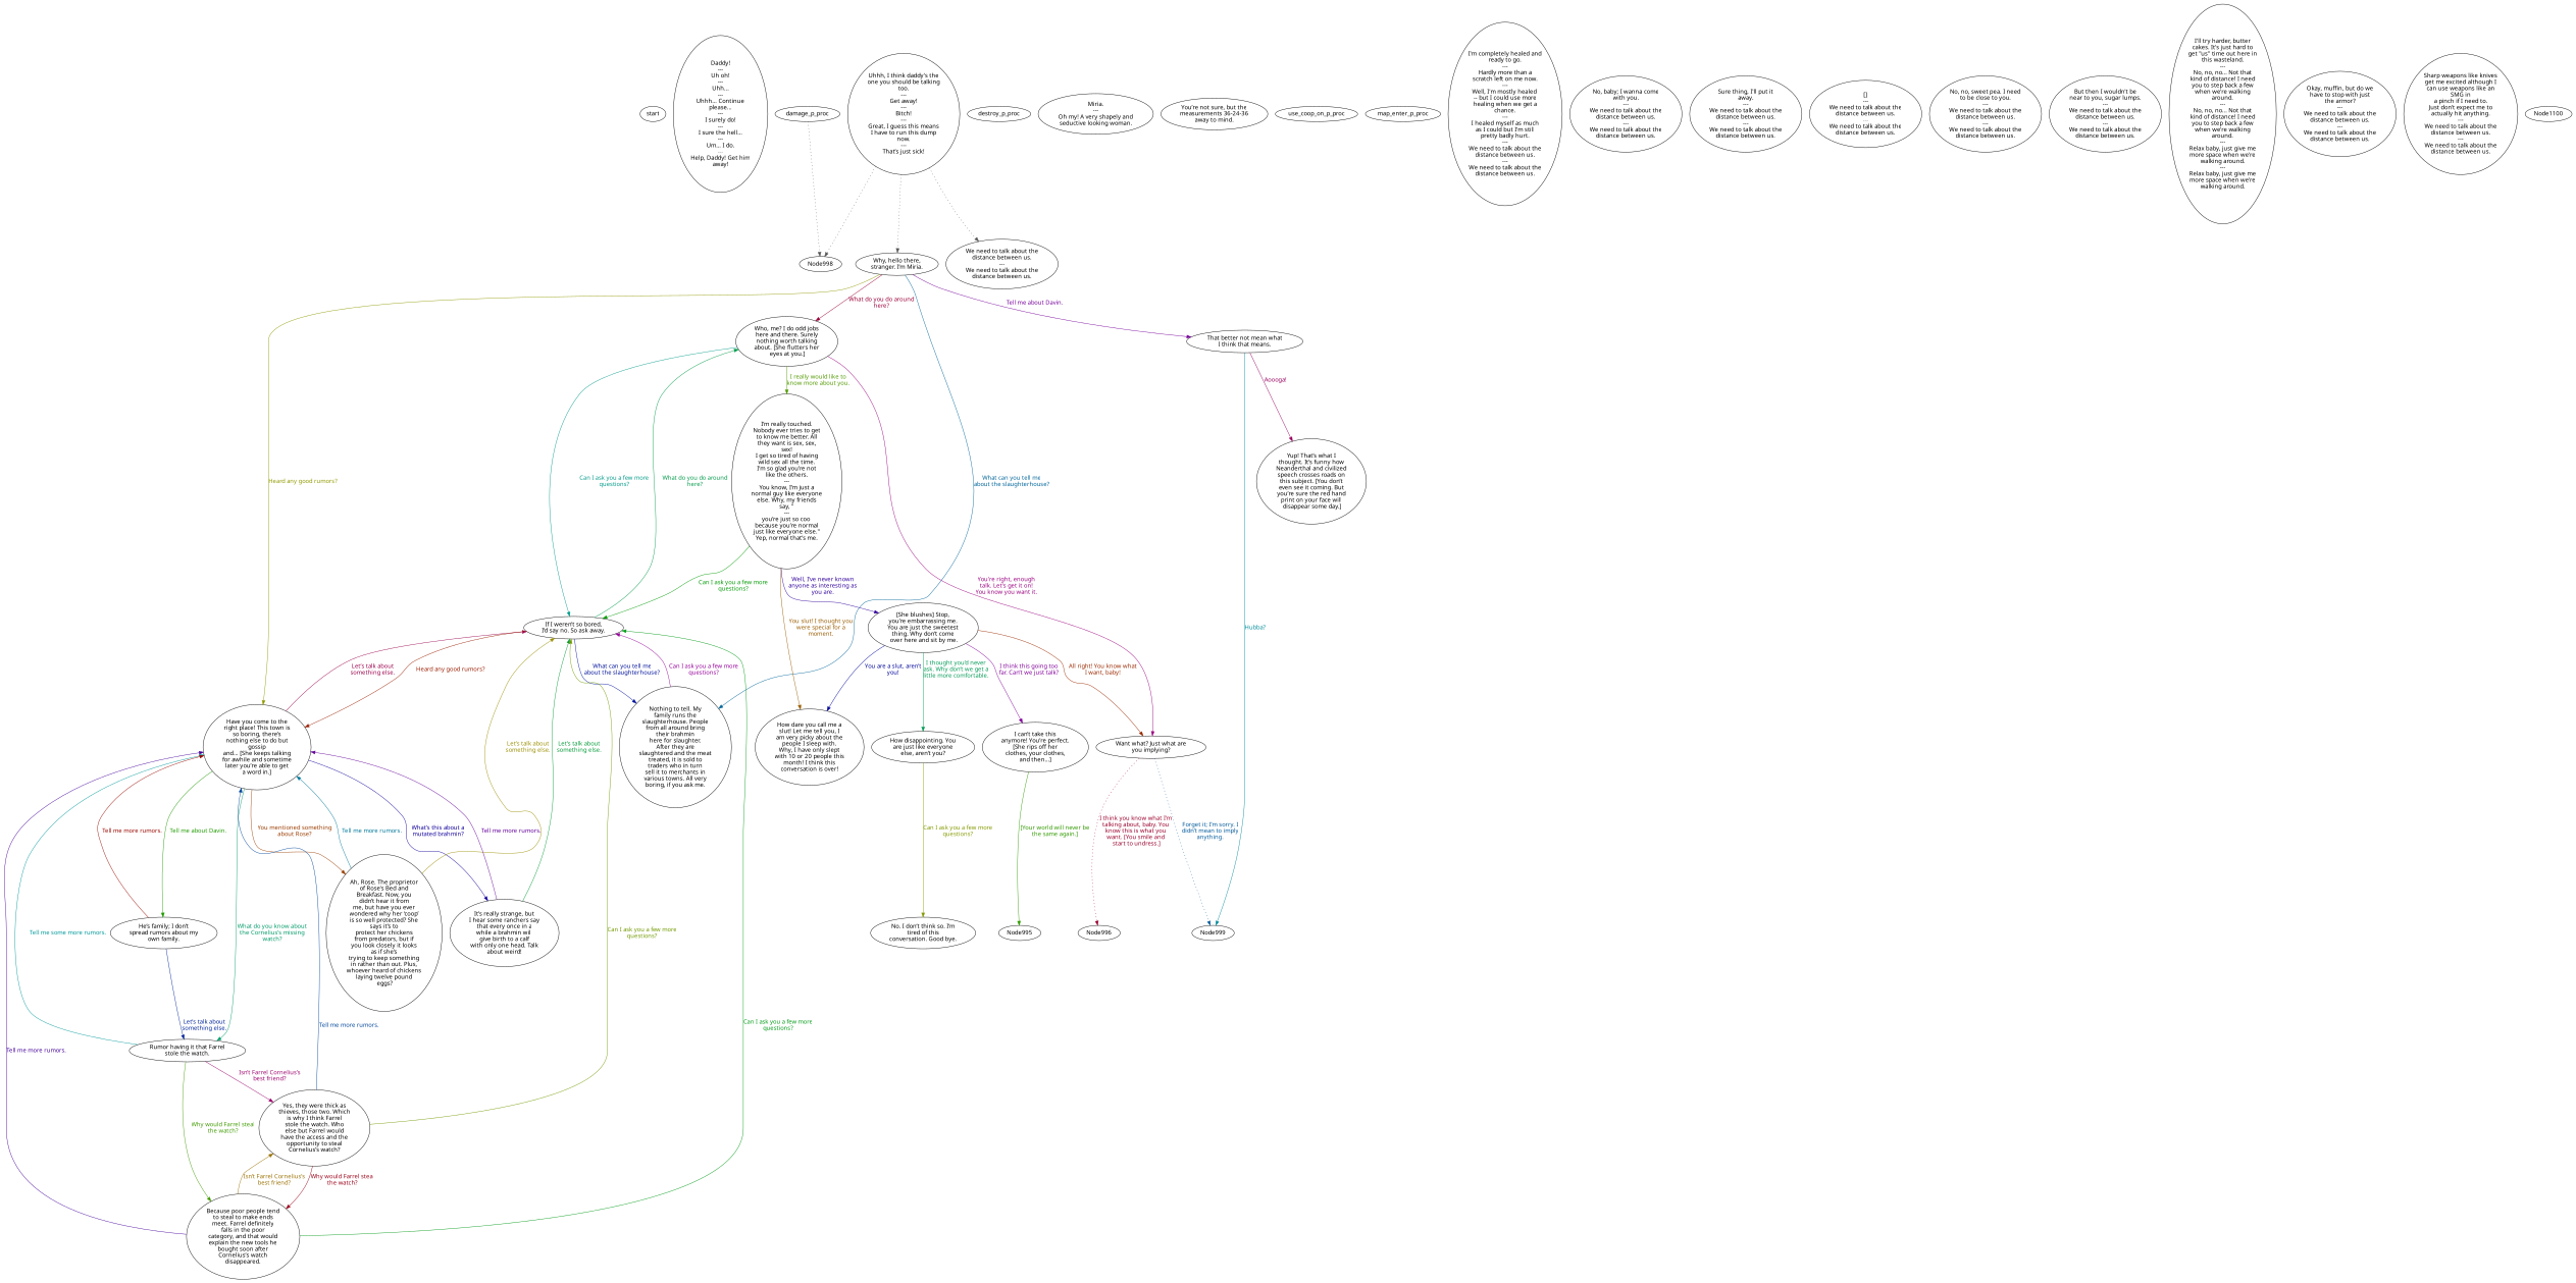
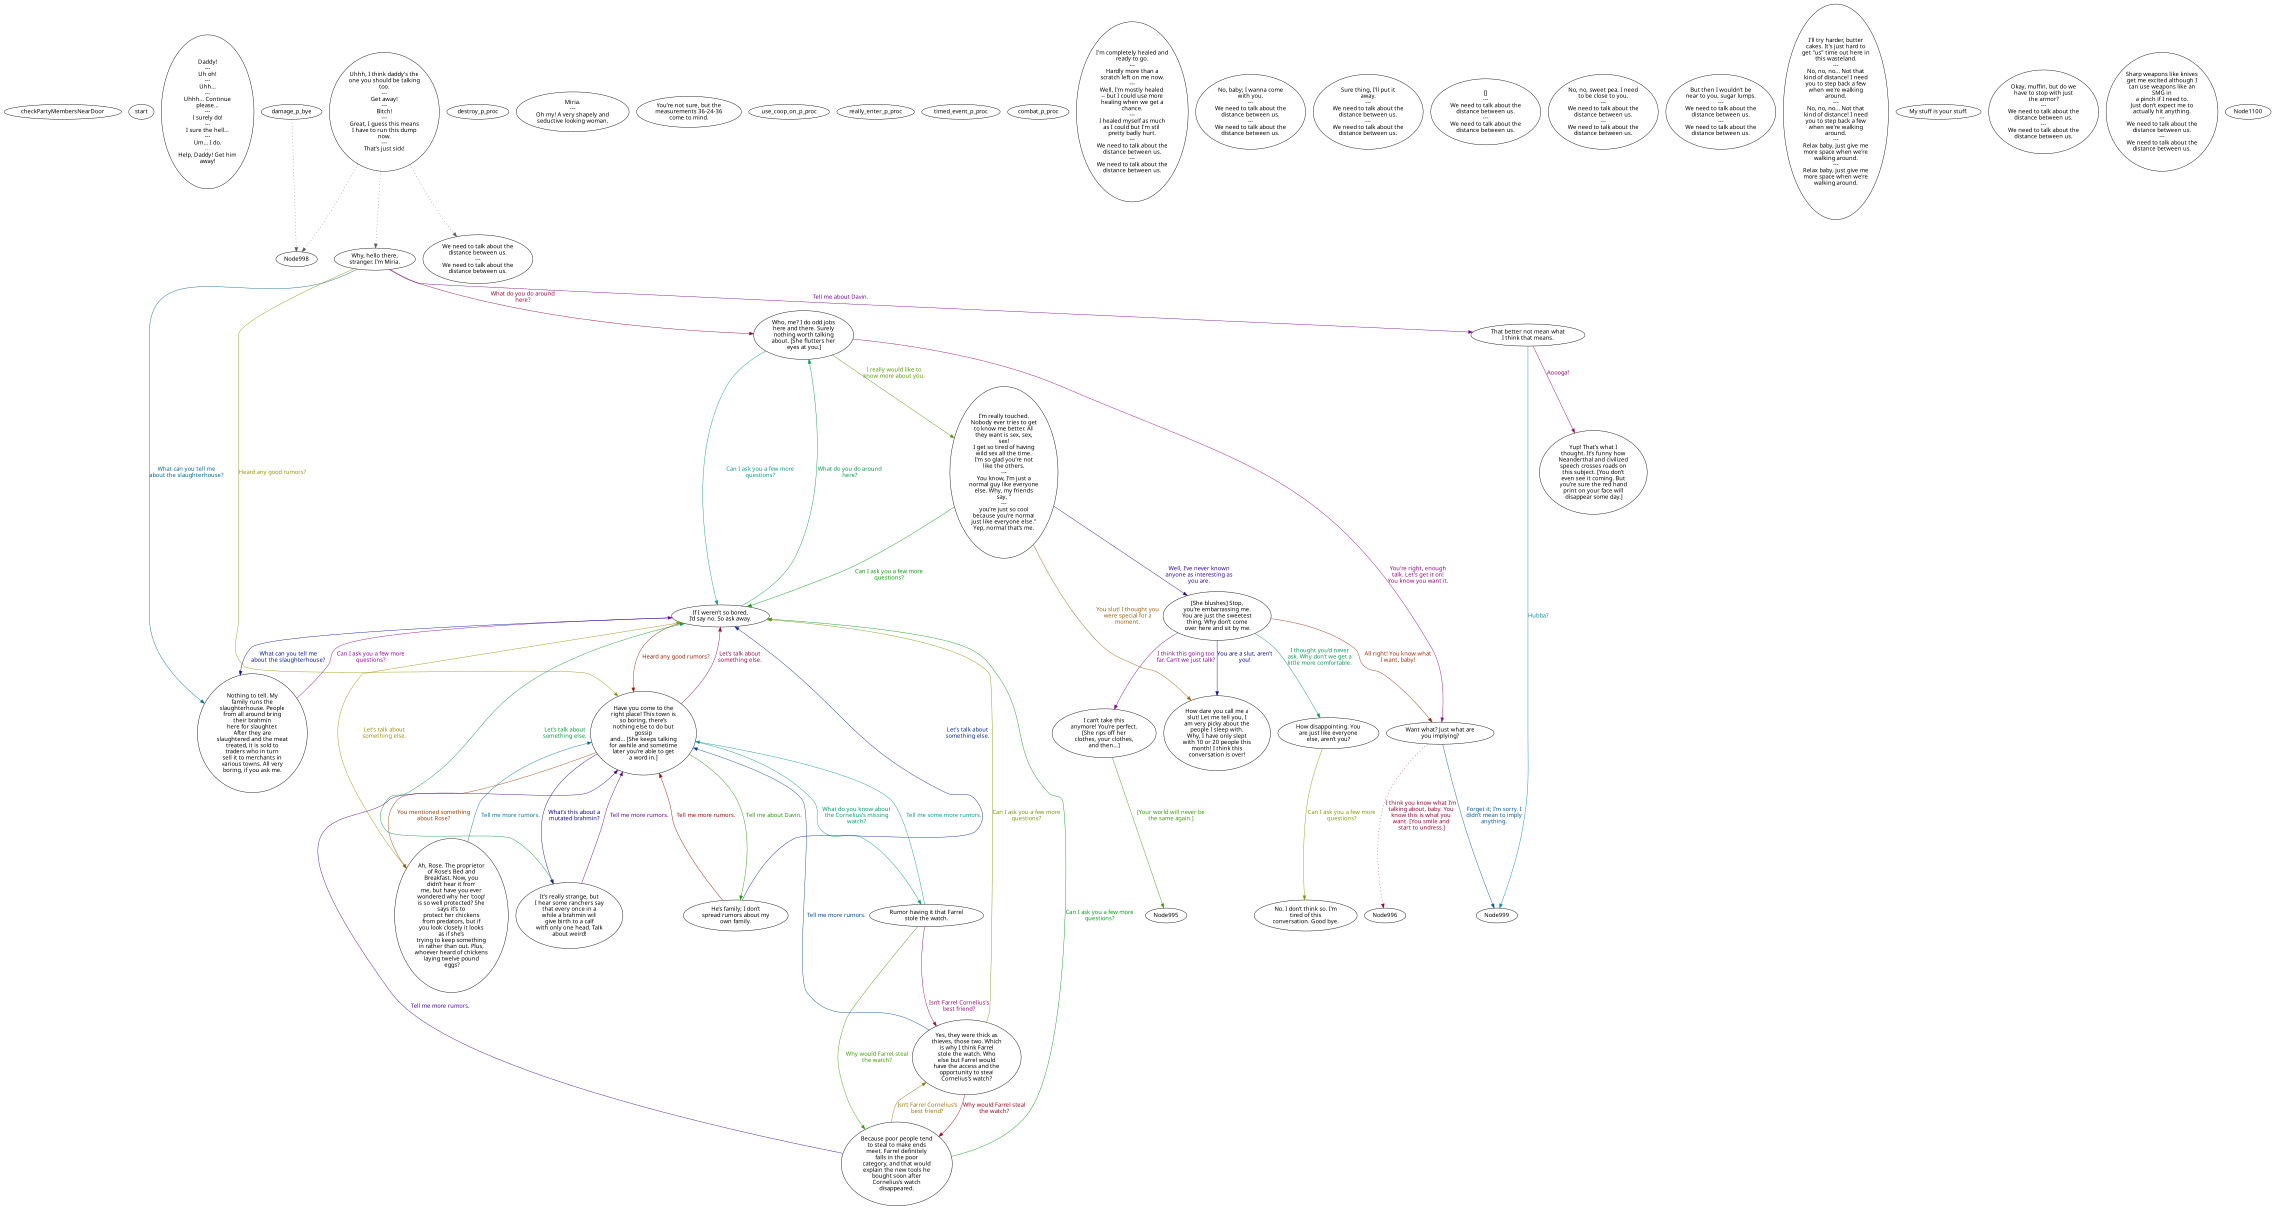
  digraph {
    fontname="Noto Sans"
    node [color="#000000" fillcolor="#FFFFFF" fontname="Noto Sans" style=filled]
    edge [color="#555555" fontname="Noto Sans"]
+   checkPartyMembersNearDoor
    start
    n3 [label="Daddy!\n---\nUh oh!\n---\nUhh...\n---\nUhhh... Continue\nplease...\n---\nI surely do!\n---\nI sure the hell…\n---\nUm… I do.\n---\nHelp, Daddy! Get him\naway!"]
    n4 [label="Uhhh, I think daddy's the\none you should be talking\ntoo.\n---\nGet away!\n---\nBitch!\n---\nGreat, I guess this means\nI have to run this dump\nnow.\n---\nThat’s just sick!"]
    Node998
    n6 [label="We need to talk about the\ndistance between us.\n---\nWe need to talk about the\ndistance between us."]
    n7 [label="Why, hello there,\nstranger. I’m Miria."]
    n8 [label="Who, me? I do odd jobs\nhere and there. Surely\nnothing worth talking\nabout. [She flutters her\n eyes at you.]"]
    n9 [label="Nothing to tell. My\nfamily runs the\nslaughterhouse. People\nfrom all around bring\ntheir brahmin\nhere for slaughter.\nAfter they are\nslaughtered and the meat\ntreated, it is sold to\ntraders who in turn\nsell it to merchants in\nvarious towns. All very\nboring, if you ask me."]
    n10 [label="Have you come to the\nright place! This town is\nso boring, there’s\nnothing else to do but\ngossip\nand… [She keeps talking\nfor awhile and sometime\nlater you’re able to get\na word in.]"]
    n11 [label="That better not mean what\nI think that means."]
    n12 [label="If I weren’t so bored,\nI’d say no. So ask away."]
    n13 [label="I’m really touched.\nNobody ever tries to get\nto know me better. All\nthey want is sex, sex,\nsex!\nI get so tired of having\nwild sex all the time.\nI’m so glad you’re not\nlike the others.\n---\nYou know, I’m just a\nnormal guy like everyone\nelse. Why, my friends\nsay, \"\n---\nyou’re just so cool\nbecause you’re normal\njust like everyone else.\"\nYep, normal that’s me."]
    n14 [label="Want what? Just what are\nyou implying?"]
    n15 [label="Rumor having it that Farrel\nstole the watch."]
    n16 [label="Ah, Rose. The proprietor\nof Rose's Bed and\nBreakfast. Now, you\ndidn’t hear it from\nme, but have you ever\nwondered why her ‘coop’\nis so well protected? She\nsays it’s to\nprotect her chickens\nfrom predators, but if\nyou look closely it looks\nas if she’s\ntrying to keep something\nin rather than out. Plus,\nwhoever heard of chickens\nlaying twelve pound\n eggs?"]
    n17 [label="It’s really strange, but\nI hear some ranchers say\nthat every once in a\nwhile a brahmin will\ngive birth to a calf\nwith only one head. Talk\nabout weird!"]
    n18 [label="He’s family; I don’t\nspread rumors about my\nown family."]
    Node999
    n20 [label="Yup! That’s what I\nthought. It’s funny how\nNeanderthal and civilized\nspeech crosses roads on\nthis subject. [You don’t\neven see it coming. But\nyou’re sure the red hand\nprint on your face will\n disappear some day.]"]
    destroy_p_proc
    n22 [label="Miria.\n---\nOh my! A very shapely and\nseductive looking woman."]
-   n23 [label="You’re not sure, but the\nmeasurements 36-24-36\naway to mind."]
+   n23 [label="You’re not sure, but the\nmeasurements 36-24-36\ncome to mind."]
    n24 [label=use_coop_on_p_proc]
-   damage_p_proc
-   map_enter_p_proc
+   damage_p_proc [label=damage_p_bye]
+   map_enter_p_proc [label=really_enter_p_proc]
+   timed_event_p_proc
+   combat_p_proc
    n29 [label="How dare you call me a\nslut! Let me tell you, I\nam very picky about the\npeople I sleep with.\nWhy, I have only slept\nwith 10 or 20 people this\nmonth! I think this\nconversation is over!"]
    n30 [label="[She blushes] Stop,\nyou’re embarrassing me.\nYou are just the sweetest\nthing. Why don’t come\n over here and sit by me."]
    Node996
    n32 [label="Because poor people tend\nto steal to make ends\nmeet. Farrel definitely\nfalls in the poor\ncategory, and that would\nexplain the new tools he\nbought soon after\nCornelius’s watch\ndisappeared."]
    n33 [label="Yes, they were thick as\nthieves, those two. Which\nis why I think Farrel\nstole the watch. Who\nelse but Farrel would\nhave the access and the\nopportunity to steal\nCornelius’s watch?"]
    n34 [label="How disappointing. You\nare just like everyone\nelse, aren’t you?"]
    n35 [label="I can’t take this\nanymore! You’re perfect.\n[She rips off her\nclothes, your clothes,\nand then…]"]
    n36 [label="No. I don’t think so. I’m\ntired of this\nconversation. Good bye."]
    Node995
    n38 [label="I'm completely healed and\nready to go.\n---\nHardly more than a\nscratch left on me now.\n---\nWell, I'm mostly healed \n-- but I could use more\nhealing when we get a\nchance.\n---\nI healed myself as much\nas I could but I'm still\npretty badly hurt.\n---\nWe need to talk about the\ndistance between us.\n---\nWe need to talk about the\ndistance between us."]
    n39 [label="No, baby; I wanna come\nwith you.\n---\nWe need to talk about the\ndistance between us.\n---\nWe need to talk about the\ndistance between us."]
    n40 [label="Sure thing, I'll put it\naway.\n---\nWe need to talk about the\ndistance between us.\n---\nWe need to talk about the\ndistance between us."]
    n41 [label="[]\n---\nWe need to talk about the\ndistance between us.\n---\nWe need to talk about the\ndistance between us."]
    n42 [label="No, no, sweet pea. I need\nto be close to you.\n---\nWe need to talk about the\ndistance between us.\n---\nWe need to talk about the\ndistance between us."]
    n43 [label="But then I wouldn't be\nnear to you, sugar lumps.\n---\nWe need to talk about the\ndistance between us.\n---\nWe need to talk about the\ndistance between us."]
    n44 [label="I'll try harder, butter\ncakes. It's just hard to\nget \"us\" time out here in\nthis wasteland.\n---\nNo, no, no... Not that\nkind of distance! I need\nyou to step back a few\nwhen we're walking\naround.\n---\nNo, no, no... Not that\nkind of distance! I need\nyou to step back a few\nwhen we're walking\naround.\n---\nRelax baby, just give me\nmore space when we're\nwalking around.\n---\nRelax baby, just give me\nmore space when we're\nwalking around."]
+   n45 [label="My stuff is your stuff."]
    n46 [label="Okay, muffin, but do we\nhave to stop with just\nthe armor?\n---\nWe need to talk about the\ndistance between us.\n---\nWe need to talk about the\ndistance between us."]
    n47 [label="Sharp weapons like knives\nget me excited although I\ncan use weapons like an\nSMG in\na pinch if I need to.\nJust don't expect me to\nactually hit anything.\n---\nWe need to talk about the\ndistance between us.\n---\nWe need to talk about the\ndistance between us."]
    Node1100
    n4 -> Node998 [style=dotted]
    n4 -> n6 [style=dotted]
    n4 -> n7 [style=dotted]
    n7 -> n8 [color="#990037" fontcolor="#990037" label="What do you do around\nhere?"]
    n7 -> n9 [color="#006499" fontcolor="#006499" label="What can you tell me\nabout the slaughterhouse?"]
    n7 -> n10 [color="#909900" fontcolor="#909900" label="Heard any good rumors?"]
    n7 -> n11 [color="#750099" fontcolor="#750099" label="Tell me about Davin."]
    n8 -> n12 [color="#009988" fontcolor="#009988" label="Can I ask you a few more\nquestions?"]
    n8 -> n13 [color="#519900" fontcolor="#519900" label="I really would like to\nknow more about you."]
    n8 -> n14 [color="#99007E" fontcolor="#99007E" label="You're right, enough\ntalk. Let's get it on!\nYou know you want it."]
    n9 -> n12 [color="#950099" fontcolor="#950099" label="Can I ask you a few more\nquestions?"]
    n10 -> n12 [color="#99004B" fontcolor="#99004B" label="Let’s talk about\nsomething else."]
    n10 -> n15 [color="#009968" fontcolor="#009968" label="What do you know about\nthe Cornelius’s missing\nwatch?"]
    n10 -> n16 [color="#993B00" fontcolor="#993B00" label="You mentioned something\nabout Rose?"]
    n10 -> n17 [color="#0F0099" fontcolor="#0F0099" label="What’s this about a\nmutated brahmin?"]
    n10 -> n18 [color="#1E9900" fontcolor="#1E9900" label="Tell me about Davin."]
    n11 -> Node999 [color="#008B99" fontcolor="#008B99" label="Hubba?"]
    n11 -> n20 [color="#99005E" fontcolor="#99005E" label="Aoooga!"]
    n12 -> n8 [color="#009948" fontcolor="#009948" label="What do you do around\nhere?"]
    n12 -> n9 [color="#001199" fontcolor="#001199" label="What can you tell me\nabout the slaughterhouse?"]
    n12 -> n10 [color="#991C00" fontcolor="#991C00" label="Heard any good rumors?"]
    n13 -> n12 [color="#009902" fontcolor="#009902" label="Can I ask you a few more\nquestions?"]
    n13 -> n29 [color="#995B00" fontcolor="#995B00" label="You slut! I thought you\nwere special for a\nmoment."]
    n13 -> n30 [color="#2E0099" fontcolor="#2E0099" label="Well, I’ve never known\nanyone as interesting as\nyou are."]
-   n14 -> Node999 [color="#005899" fontcolor="#005899" label="Forget it; I’m sorry. I\ndidn’t mean to imply\nanything." style=dotted]
+   n14 -> Node999 [color="#005899" fontcolor="#005899" label="Forget it; I’m sorry. I\ndidn’t mean to imply\nanything."]
    n14 -> Node996 [color="#99002B" fontcolor="#99002B" label="I think you know what I’m\ntalking about, baby. You\nknow this is what you\nwant. [You smile and\n start to undress.]" style=dotted]
    n15 -> n10 [color="#009799" fontcolor="#009799" label="Tell me some more rumors."]
    n15 -> n32 [color="#3E9900" fontcolor="#3E9900" label="Why would Farrel steal\nthe watch?"]
    n15 -> n33 [color="#99006A" fontcolor="#99006A" label="Isn’t Farrel Cornelius’s\nbest friend?"]
    n16 -> n10 [color="#007799" fontcolor="#007799" label="Tell me more rumors."]
    n16 -> n12 [color="#998E00" fontcolor="#998E00" label="Let’s talk about\nsomething else."]
    n17 -> n10 [color="#620099" fontcolor="#620099" label="Tell me more rumors."]
    n17 -> n12 [color="#009935" fontcolor="#009935" label="Let’s talk about\nsomething else."]
    n18 -> n10 [color="#990800" fontcolor="#990800" label="Tell me more rumors."]
-   n18 -> n15 [color="#002499" fontcolor="#002499" label="Let’s talk about\nsomething else."]
+   n18 -> n12 [color="#002499" fontcolor="#002499" label="Let’s talk about\nsomething else."]
    damage_p_proc -> Node998 [style=dotted]
    n30 -> n14 [color="#992800" fontcolor="#992800" label="All right! You know what\nI want, baby!"]
    n30 -> n29 [color="#000599" fontcolor="#000599" label="You are a slut, aren’t\nyou!"]
    n30 -> n34 [color="#009954" fontcolor="#009954" label="I thought you’d never\nask. Why don’t we get a\nlittle more comfortable."]
    n30 -> n35 [color="#810099" fontcolor="#810099" label="I think this going too\nfar. Can’t we just talk?"]
    n32 -> n10 [color="#420099" fontcolor="#420099" label="Tell me more rumors."]
    n32 -> n12 [color="#009915" fontcolor="#009915" label="Can I ask you a few more\nquestions?"]
    n32 -> n33 [color="#996F00" fontcolor="#996F00" label="Isn’t Farrel Cornelius’s\nbest friend?"]
    n33 -> n10 [color="#004499" fontcolor="#004499" label="Tell me more rumors."]
    n33 -> n12 [color="#719900" fontcolor="#719900" label="Can I ask you a few more\nquestions?"]
    n33 -> n32 [color="#990017" fontcolor="#990017" label="Why would Farrel steal\nthe watch?"]
    n34 -> n36 [color="#849900" fontcolor="#849900" label="Can I ask you a few more\nquestions?"]
    n35 -> Node995 [color="#319900" fontcolor="#319900" label="[Your world will never be\nthe same again.]"]
  }
